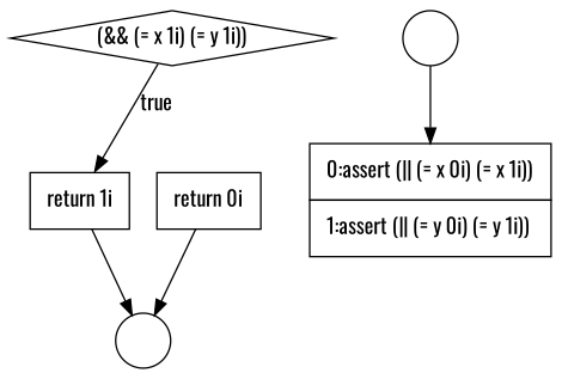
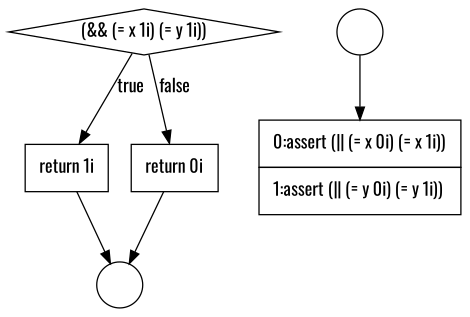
  digraph {
    fontname=Oswald
    node [color=black fillcolor=white fontname=Oswald shape=none style=filled]
    edge [color=black fontname=Oswald]
    n1 [label=<<font color="black">     <table border="0" cellborder="1" cellspacing="0" cellpadding="10">       <tr><td align="left">return 1i</td></tr>     </table>   </font>> margin=0]
    n2 [label=" " shape=circle]
    n3 [label=<<font color="black">(&amp;&amp; (= x 1i) (= y 1i))</font>> shape=diamond]
    n4 [label=<<font color="black">     <table border="0" cellborder="1" cellspacing="0" cellpadding="10">       <tr><td align="left">return 0i</td></tr>     </table>   </font>> margin=0]
    n5 [label=" " shape=circle]
    n6 [label=<<font color="black">     <table border="0" cellborder="1" cellspacing="0" cellpadding="10">       <tr><td align="left">0:assert (|| (= x 0i) (= x 1i))</td></tr>       <tr><td align="left">1:assert (|| (= y 0i) (= y 1i))</td></tr>     </table>   </font>> margin=0]
    n1 -> n2
    n3 -> n1 [label=<<font color="black">true</font>>]
+   n3 -> n4 [label=<<font color="black">false</font>>]
    n4 -> n2
    n5 -> n6
  }
